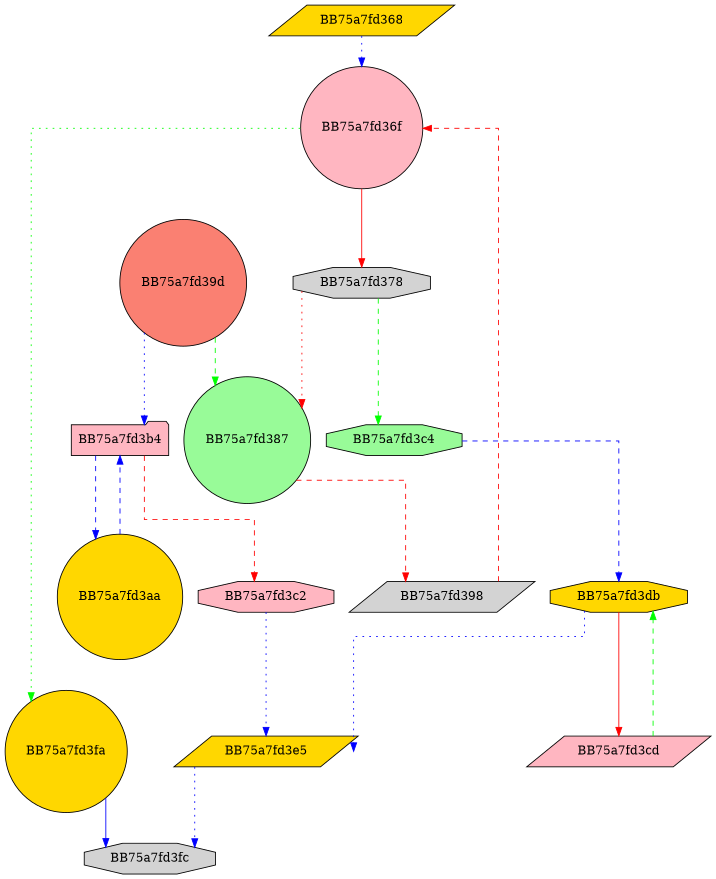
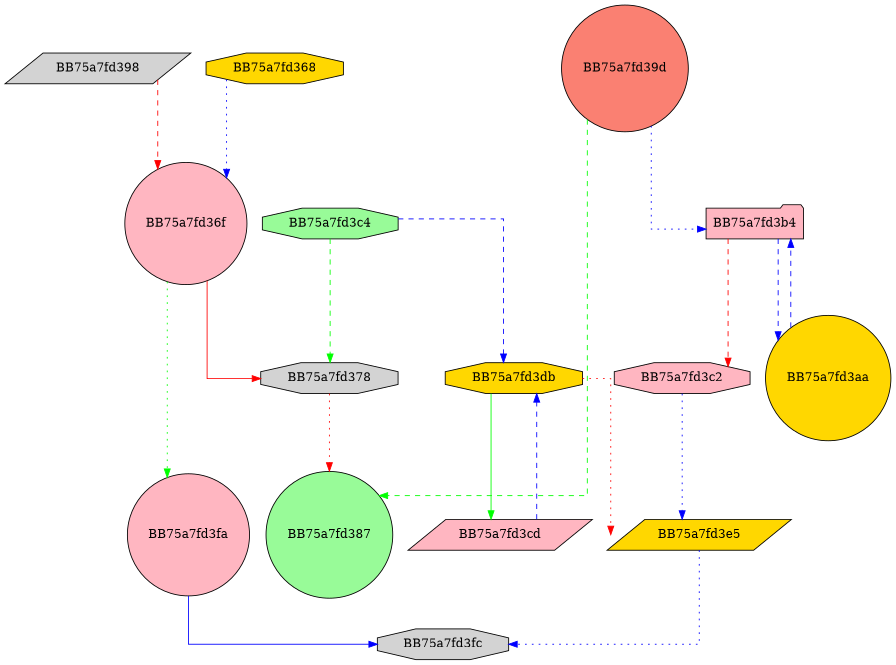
  digraph {
    splines=ortho
    node [fillcolor=gold shape=octagon style=filled]
    edge [color=blue style=dashed]
    BB75a7fd36f [fillcolor=lightpink shape=circle]
-   BB75a7fd368 [shape=parallelogram]
-   BB75a7fd3fa [shape=circle]
+   BB75a7fd368
+   BB75a7fd3fa [fillcolor=lightpink shape=circle]
    BB75a7fd378 [fillcolor=lightgrey]
    BB75a7fd3fc [fillcolor=lightgrey]
    BB75a7fd3c4 [fillcolor=palegreen]
    BB75a7fd387 [fillcolor=palegreen shape=circle]
    BB75a7fd3db
    BB75a7fd398 [fillcolor=lightgrey shape=parallelogram]
    BB75a7fd3e5 [shape=parallelogram]
    BB75a7fd3cd [fillcolor=lightpink shape=parallelogram]
    BB75a7fd39d [fillcolor=salmon shape=circle]
    BB75a7fd3b4 [fillcolor=lightpink shape=folder]
    BB75a7fd3aa [shape=circle]
    BB75a7fd3c2 [fillcolor=lightpink]
    BB75a7fd36f -> BB75a7fd3fa [color=green style=dotted]
    BB75a7fd36f -> BB75a7fd378 [color=red style=solid]
    BB75a7fd368 -> BB75a7fd36f [style=dotted]
    BB75a7fd3fa -> BB75a7fd3fc [style=solid]
-   BB75a7fd378 -> BB75a7fd3c4 [color=green]
+   BB75a7fd3c4 -> BB75a7fd378 [color=green]
    BB75a7fd378 -> BB75a7fd387 [color=red style=dotted]
    BB75a7fd3c4 -> BB75a7fd3db
-   BB75a7fd387 -> BB75a7fd398 [color=red]
-   BB75a7fd3db -> BB75a7fd3e5 [style=dotted]
-   BB75a7fd3db -> BB75a7fd3cd [color=red style=solid]
+   BB75a7fd3db -> BB75a7fd3e5 [color=red style=dotted]
+   BB75a7fd3db -> BB75a7fd3cd [color=green style=solid]
    BB75a7fd398 -> BB75a7fd36f [color=red]
    BB75a7fd3e5 -> BB75a7fd3fc [style=dotted]
-   BB75a7fd3cd -> BB75a7fd3db [color=green]
+   BB75a7fd3cd -> BB75a7fd3db
    BB75a7fd39d -> BB75a7fd387 [color=green]
    BB75a7fd39d -> BB75a7fd3b4 [style=dotted]
    BB75a7fd3b4 -> BB75a7fd3aa
    BB75a7fd3b4 -> BB75a7fd3c2 [color=red]
    BB75a7fd3aa -> BB75a7fd3b4
    BB75a7fd3c2 -> BB75a7fd3e5 [style=dotted]
  }
